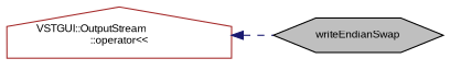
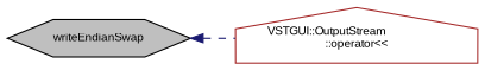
  digraph {
    rankdir=LR
    node [fontname=Arial fontsize=9]
    n1 [color=black fillcolor=grey75 fontcolor=black height=0.2 label=writeEndianSwap shape=hexagon style=filled width=0.4]
    n2 [color=brown height=0.2 label="VSTGUI::OutputStream\l::operator\<\<" shape=house width=0.4]
-   n2 -> n1 [color=midnightblue dir=back fontname=Arial fontsize=9 labelfontname=Arial labelfontsize=9 style=dashed]
+   n1 -> n2 [color=midnightblue dir=back fontname=Arial fontsize=9 labelfontname=Arial labelfontsize=9 style=dashed]
  }
